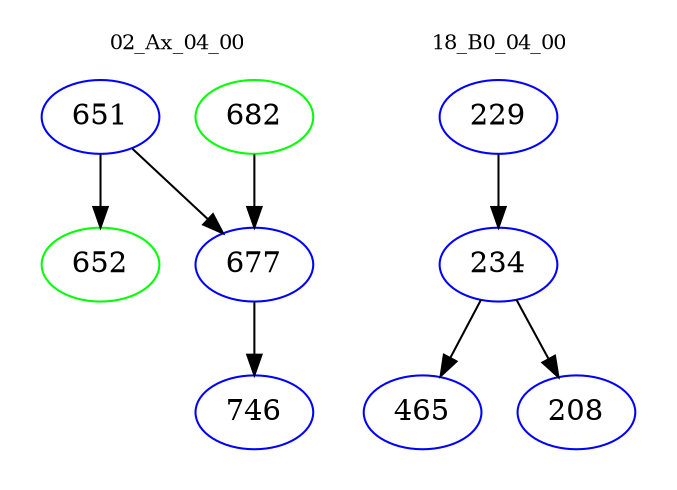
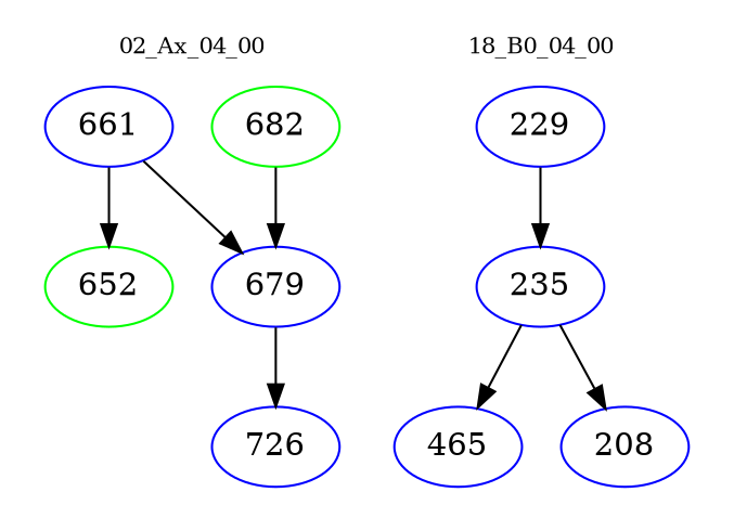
  digraph {
    node [color=blue]
    edge [color=black]
    n1 [color=green label=682]
-   n2 [label=677]
-   n3 [label=746]
-   n4 [label=651]
+   n2 [label=679]
+   n3 [label=726]
+   n4 [label=661]
    n5 [color=green label=652]
    n6 [label=229]
-   n7 [label=234]
+   n7 [label=235]
    n8 [label=465]
    n9 [label=208]
    subgraph cluster_1 {
      color=white
      fontsize=10
      label="02_Ax_04_00"
      n1
      n2
      n3
      n4
      n5
    }
    subgraph cluster_2 {
      color=white
      fontsize=10
      label="18_B0_04_00"
      n6
      n7
      n8
      n9
    }
    n1 -> n2
    n2 -> n3
    n4 -> n2
    n4 -> n5
    n6 -> n7
    n7 -> n8
    n7 -> n9
  }
